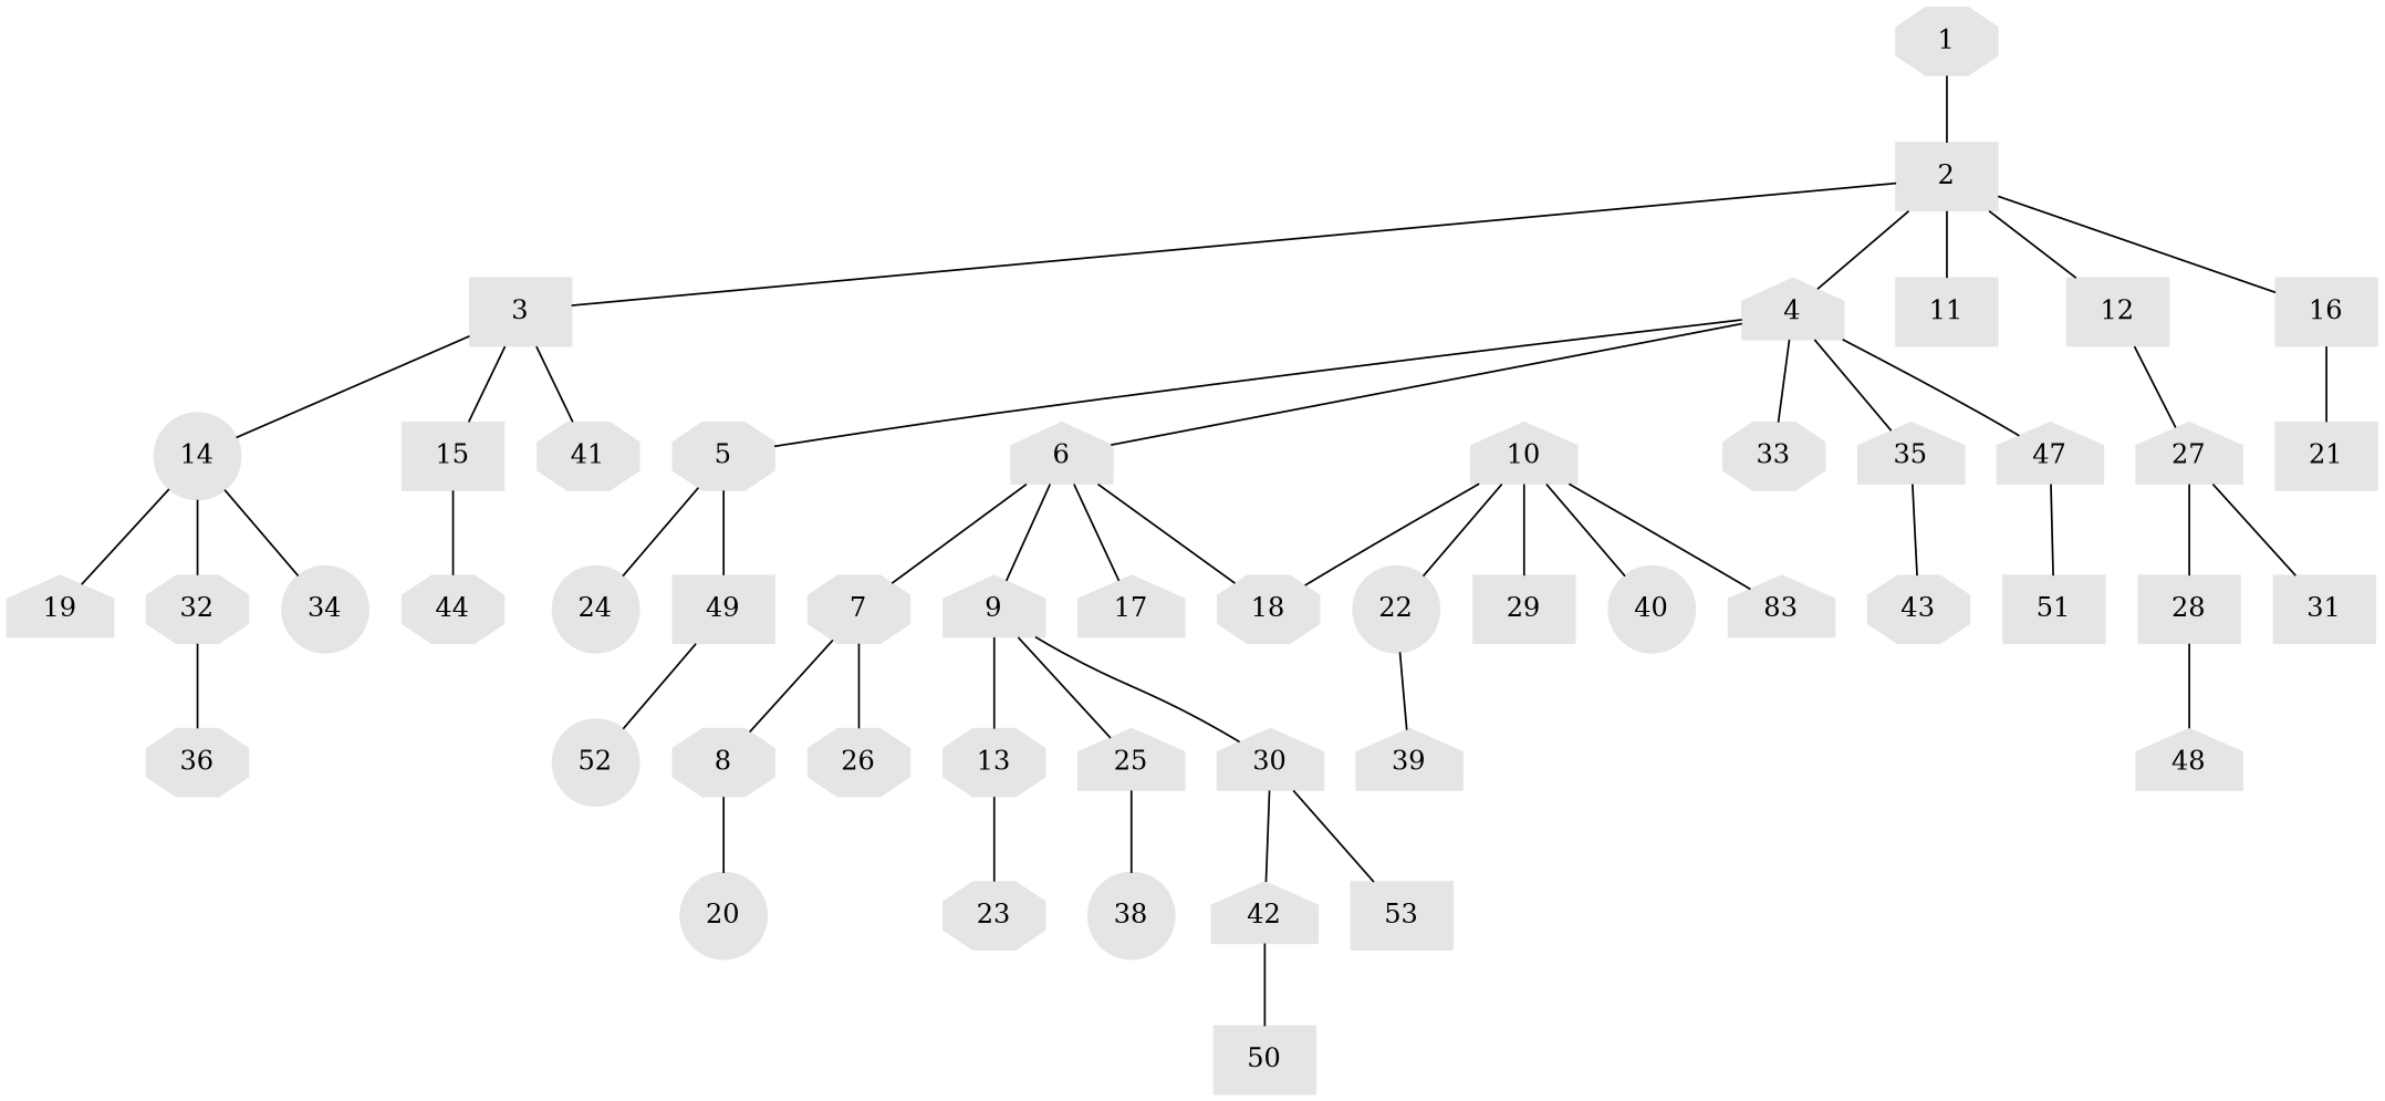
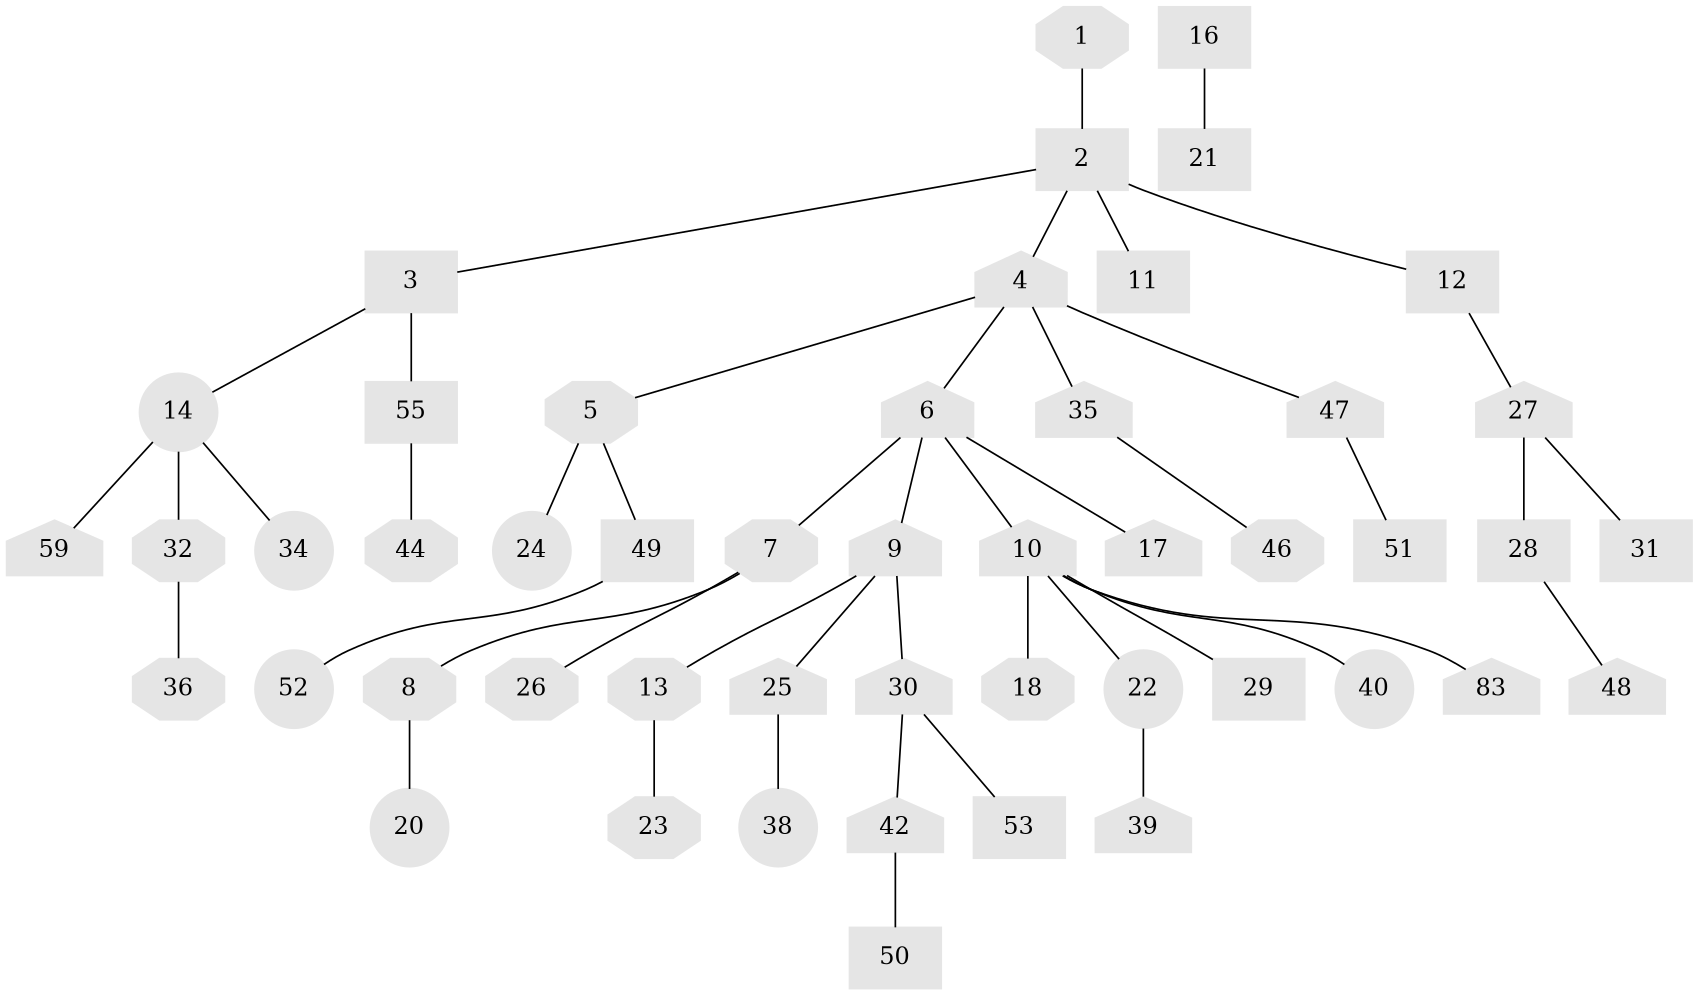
  graph {
    node [color=gray90 shape=house style=filled]
    edge [weight=1.0]
    1 [shape=octagon]
    2 [shape=box]
    3 [shape=box]
    4
    11 [shape=box]
    12 [shape=box]
    16 [shape=box]
    14 [shape=circle]
-   15 [shape=box]
-   41 [shape=octagon]
+   15 [shape=box label=55]
    5 [shape=octagon]
    6
-   33 [shape=octagon]
    35
    47
    27
    21 [shape=box]
-   19
+   19 [label=59]
    32 [shape=octagon]
    34 [shape=circle]
    44 [shape=octagon]
    24 [shape=circle]
    49 [shape=box]
    7 [shape=octagon]
    9
    10
    17
-   46 [shape=octagon label=43]
+   46 [shape=octagon]
    51 [shape=box]
    52 [shape=circle]
    8 [shape=octagon]
    26 [shape=octagon]
    13 [shape=octagon]
    25
    30
    18 [shape=octagon]
    22 [shape=circle]
    29 [shape=box]
    40 [shape=circle]
    n40 [label=83]
    20 [shape=circle]
    23 [shape=octagon]
    38 [shape=circle]
    42
    53 [shape=box]
    39
    28 [shape=box]
    31 [shape=box]
    36 [shape=octagon]
    48
    50 [shape=box]
    1 -- 2
    2 -- 3
    2 -- 4
    2 -- 11
    2 -- 12
-   2 -- 16
    3 -- 14
    3 -- 15
-   3 -- 41
    4 -- 5
    4 -- 6
-   4 -- 33
    4 -- 35
    4 -- 47
    12 -- 27
    16 -- 21 [weight=2.0]
    14 -- 19 [weight=2.0]
    14 -- 32
    14 -- 34
    15 -- 44 [weight=2.0]
    5 -- 24 [weight=2.0]
    5 -- 49
    6 -- 7 [weight=2.0]
    6 -- 9
-   6 -- 18
+   6 -- 10
    6 -- 17
    35 -- 46
    47 -- 51
    27 -- 28
    27 -- 31
    32 -- 36 [weight=2.0]
    49 -- 52
    7 -- 8
    7 -- 26
    9 -- 13
    9 -- 25
    9 -- 30
    10 -- 18
    10 -- 22
    10 -- 29
    10 -- 40
    10 -- n40
    8 -- 20
    13 -- 23
    25 -- 38
    30 -- 42
    30 -- 53
    22 -- 39
    42 -- 50
    28 -- 48
  }
